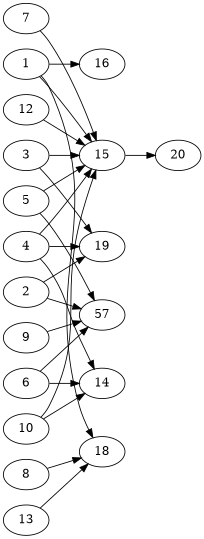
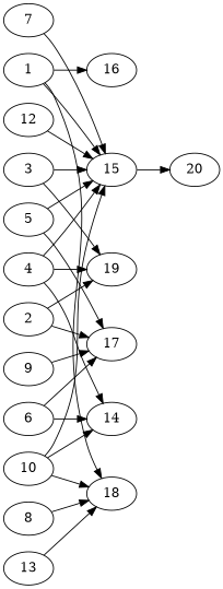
  digraph {
    rankdir=LR
    node [alpha=0.10]
    1 [alpha=0.00 expect_size=46336000]
    15 [alpha=0.03 expect_size=33921024]
    16 [alpha=0.04 expect_size=27938816]
    18 [alpha=0.18 expect_size=23909376]
    20 [expect_size=19228672]
    2 [alpha=0.01 expect_size=49781760]
-   17 [alpha=0.12 expect_size=19281920 label=57]
+   17 [alpha=0.12 expect_size=19281920]
    19 [alpha=0.15 expect_size=41949184]
    3 [alpha=0.04 expect_size=50954240]
    4 [alpha=0.08 expect_size=29241344]
    14 [expect_size=15435776]
    5 [alpha=0.17 expect_size=19660800]
    6 [alpha=0.16 expect_size=15545344]
    7 [alpha=0.02 expect_size=22533120]
    8 [alpha=0.08 expect_size=36174848]
    9 [expect_size=13734912]
    10 [alpha=0.13 expect_size=31715328]
    12 [alpha=0.07 expect_size=50535424]
    13 [alpha=0.03 expect_size=5995520]
    1 -> 15
    1 -> 16
    1 -> 18
    15 -> 20
    2 -> 17
    2 -> 19
    3 -> 15
    3 -> 19
    4 -> 15
    4 -> 19
    4 -> 14
    5 -> 15
    5 -> 17
    6 -> 17
    6 -> 14
    7 -> 15
    8 -> 18
    9 -> 17
    10 -> 15
+   10 -> 18
    10 -> 14
    12 -> 15
    13 -> 18
  }
